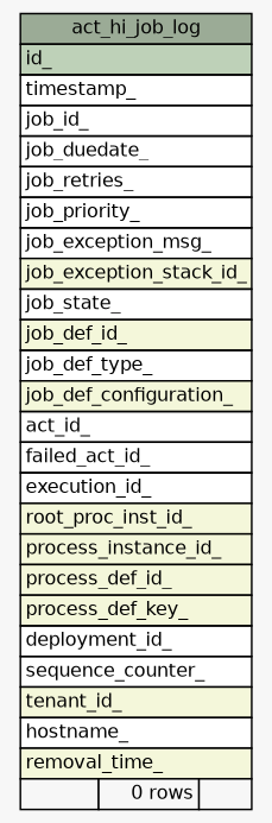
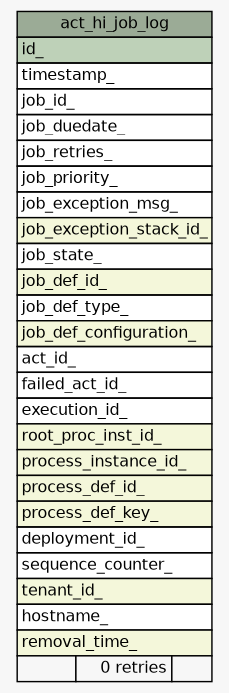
  digraph {
    bgcolor="#f7f7f7"
    fontname=Helvetica
    fontsize=11
    nodesep=0.18
    rankdir=RL
    ranksep=0.46
-   n1 [fontname=Helvetica fontsize=11 label=<     <TABLE BORDER="0" CELLBORDER="1" CELLSPACING="0" BGCOLOR="#ffffff">       <TR><TD COLSPAN="3" BGCOLOR="#9bab96" ALIGN="CENTER">act_hi_job_log</TD></TR>       <TR><TD PORT="id_" COLSPAN="3" BGCOLOR="#bed1b8" ALIGN="LEFT">id_</TD></TR>       <TR><TD PORT="timestamp_" COLSPAN="3" ALIGN="LEFT">timestamp_</TD></TR>       <TR><TD PORT="job_id_" COLSPAN="3" ALIGN="LEFT">job_id_</TD></TR>       <TR><TD PORT="job_duedate_" COLSPAN="3" ALIGN="LEFT">job_duedate_</TD></TR>       <TR><TD PORT="job_retries_" COLSPAN="3" ALIGN="LEFT">job_retries_</TD></TR>       <TR><TD PORT="job_priority_" COLSPAN="3" ALIGN="LEFT">job_priority_</TD></TR>       <TR><TD PORT="job_exception_msg_" COLSPAN="3" ALIGN="LEFT">job_exception_msg_</TD></TR>       <TR><TD PORT="job_exception_stack_id_" COLSPAN="3" BGCOLOR="#f4f7da" ALIGN="LEFT">job_exception_stack_id_</TD></TR>       <TR><TD PORT="job_state_" COLSPAN="3" ALIGN="LEFT">job_state_</TD></TR>       <TR><TD PORT="job_def_id_" COLSPAN="3" BGCOLOR="#f4f7da" ALIGN="LEFT">job_def_id_</TD></TR>       <TR><TD PORT="job_def_type_" COLSPAN="3" ALIGN="LEFT">job_def_type_</TD></TR>       <TR><TD PORT="job_def_configuration_" COLSPAN="3" BGCOLOR="#f4f7da" ALIGN="LEFT">job_def_configuration_</TD></TR>       <TR><TD PORT="act_id_" COLSPAN="3" ALIGN="LEFT">act_id_</TD></TR>       <TR><TD PORT="failed_act_id_" COLSPAN="3" ALIGN="LEFT">failed_act_id_</TD></TR>       <TR><TD PORT="execution_id_" COLSPAN="3" ALIGN="LEFT">execution_id_</TD></TR>       <TR><TD PORT="root_proc_inst_id_" COLSPAN="3" BGCOLOR="#f4f7da" ALIGN="LEFT">root_proc_inst_id_</TD></TR>       <TR><TD PORT="process_instance_id_" COLSPAN="3" BGCOLOR="#f4f7da" ALIGN="LEFT">process_instance_id_</TD></TR>       <TR><TD PORT="process_def_id_" COLSPAN="3" BGCOLOR="#f4f7da" ALIGN="LEFT">process_def_id_</TD></TR>       <TR><TD PORT="process_def_key_" COLSPAN="3" BGCOLOR="#f4f7da" ALIGN="LEFT">process_def_key_</TD></TR>       <TR><TD PORT="deployment_id_" COLSPAN="3" ALIGN="LEFT">deployment_id_</TD></TR>       <TR><TD PORT="sequence_counter_" COLSPAN="3" ALIGN="LEFT">sequence_counter_</TD></TR>       <TR><TD PORT="tenant_id_" COLSPAN="3" BGCOLOR="#f4f7da" ALIGN="LEFT">tenant_id_</TD></TR>       <TR><TD PORT="hostname_" COLSPAN="3" ALIGN="LEFT">hostname_</TD></TR>       <TR><TD PORT="removal_time_" COLSPAN="3" BGCOLOR="#f4f7da" ALIGN="LEFT">removal_time_</TD></TR>       <TR><TD ALIGN="LEFT" BGCOLOR="#f7f7f7">  </TD><TD ALIGN="RIGHT" BGCOLOR="#f7f7f7">0 rows</TD><TD ALIGN="RIGHT" BGCOLOR="#f7f7f7">  </TD></TR>     </TABLE>> shape=plaintext]
+   n1 [fontname=Helvetica fontsize=11 label=<     <TABLE BORDER="0" CELLBORDER="1" CELLSPACING="0" BGCOLOR="#ffffff">       <TR><TD COLSPAN="3" BGCOLOR="#9bab96" ALIGN="CENTER">act_hi_job_log</TD></TR>       <TR><TD PORT="id_" COLSPAN="3" BGCOLOR="#bed1b8" ALIGN="LEFT">id_</TD></TR>       <TR><TD PORT="timestamp_" COLSPAN="3" ALIGN="LEFT">timestamp_</TD></TR>       <TR><TD PORT="job_id_" COLSPAN="3" ALIGN="LEFT">job_id_</TD></TR>       <TR><TD PORT="job_duedate_" COLSPAN="3" ALIGN="LEFT">job_duedate_</TD></TR>       <TR><TD PORT="job_retries_" COLSPAN="3" ALIGN="LEFT">job_retries_</TD></TR>       <TR><TD PORT="job_priority_" COLSPAN="3" ALIGN="LEFT">job_priority_</TD></TR>       <TR><TD PORT="job_exception_msg_" COLSPAN="3" ALIGN="LEFT">job_exception_msg_</TD></TR>       <TR><TD PORT="job_exception_stack_id_" COLSPAN="3" BGCOLOR="#f4f7da" ALIGN="LEFT">job_exception_stack_id_</TD></TR>       <TR><TD PORT="job_state_" COLSPAN="3" ALIGN="LEFT">job_state_</TD></TR>       <TR><TD PORT="job_def_id_" COLSPAN="3" BGCOLOR="#f4f7da" ALIGN="LEFT">job_def_id_</TD></TR>       <TR><TD PORT="job_def_type_" COLSPAN="3" ALIGN="LEFT">job_def_type_</TD></TR>       <TR><TD PORT="job_def_configuration_" COLSPAN="3" BGCOLOR="#f4f7da" ALIGN="LEFT">job_def_configuration_</TD></TR>       <TR><TD PORT="act_id_" COLSPAN="3" ALIGN="LEFT">act_id_</TD></TR>       <TR><TD PORT="failed_act_id_" COLSPAN="3" ALIGN="LEFT">failed_act_id_</TD></TR>       <TR><TD PORT="execution_id_" COLSPAN="3" ALIGN="LEFT">execution_id_</TD></TR>       <TR><TD PORT="root_proc_inst_id_" COLSPAN="3" BGCOLOR="#f4f7da" ALIGN="LEFT">root_proc_inst_id_</TD></TR>       <TR><TD PORT="process_instance_id_" COLSPAN="3" BGCOLOR="#f4f7da" ALIGN="LEFT">process_instance_id_</TD></TR>       <TR><TD PORT="process_def_id_" COLSPAN="3" BGCOLOR="#f4f7da" ALIGN="LEFT">process_def_id_</TD></TR>       <TR><TD PORT="process_def_key_" COLSPAN="3" BGCOLOR="#f4f7da" ALIGN="LEFT">process_def_key_</TD></TR>       <TR><TD PORT="deployment_id_" COLSPAN="3" ALIGN="LEFT">deployment_id_</TD></TR>       <TR><TD PORT="sequence_counter_" COLSPAN="3" ALIGN="LEFT">sequence_counter_</TD></TR>       <TR><TD PORT="tenant_id_" COLSPAN="3" BGCOLOR="#f4f7da" ALIGN="LEFT">tenant_id_</TD></TR>       <TR><TD PORT="hostname_" COLSPAN="3" ALIGN="LEFT">hostname_</TD></TR>       <TR><TD PORT="removal_time_" COLSPAN="3" BGCOLOR="#f4f7da" ALIGN="LEFT">removal_time_</TD></TR>       <TR><TD ALIGN="LEFT" BGCOLOR="#f7f7f7">  </TD><TD ALIGN="RIGHT" BGCOLOR="#f7f7f7">0 retries</TD><TD ALIGN="RIGHT" BGCOLOR="#f7f7f7">  </TD></TR>     </TABLE>> shape=plaintext]
  }
